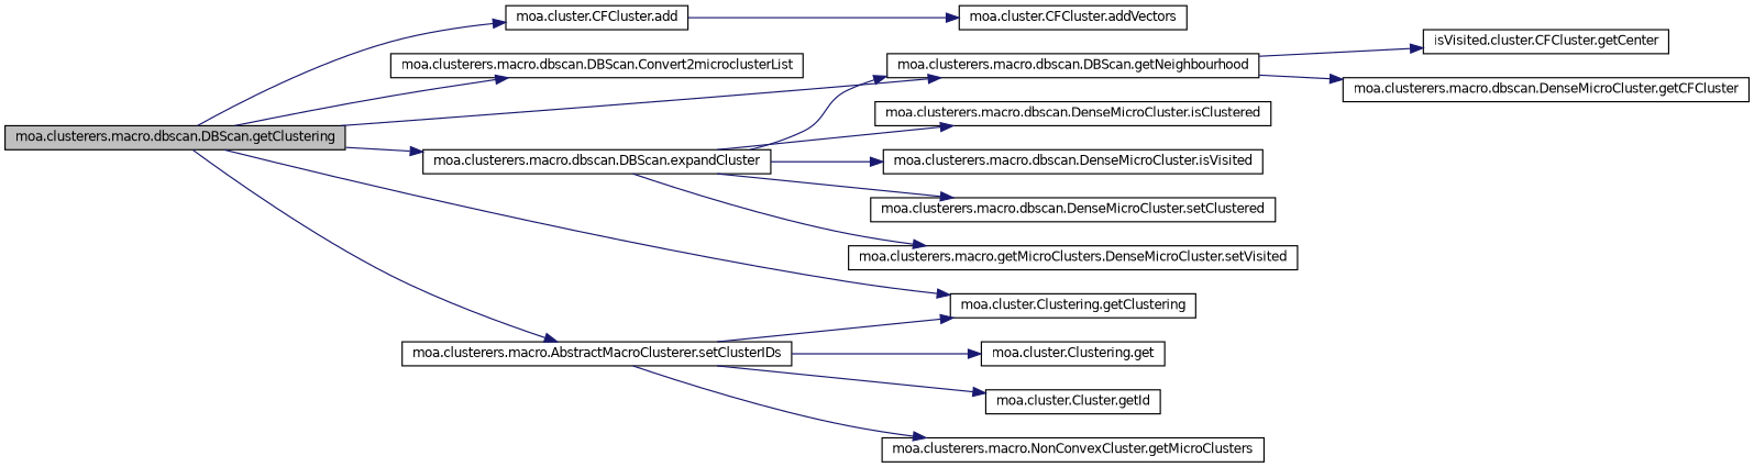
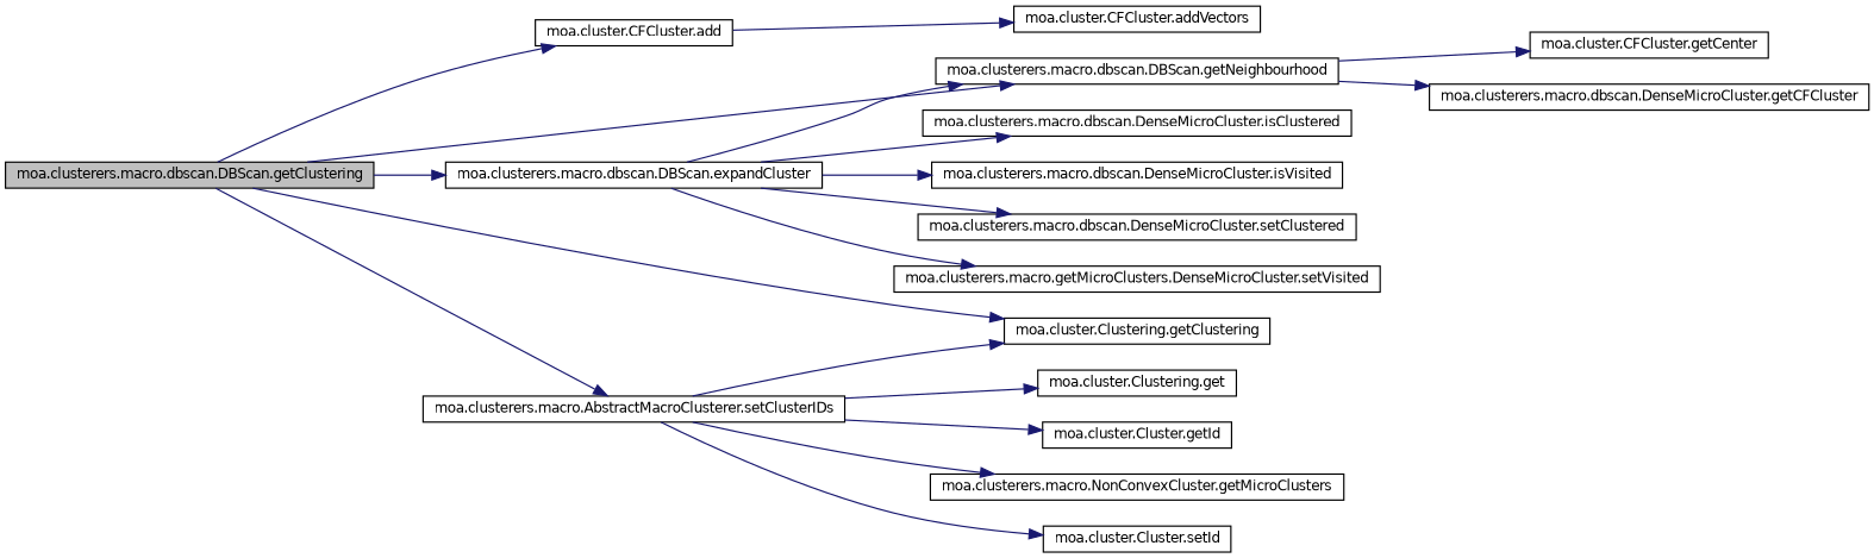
  digraph {
    rankdir=LR
    node [color=black fillcolor=white fontname=Helvetica fontsize=10 shape=record style=filled]
    edge [color=midnightblue fontname=Helvetica fontsize=10 labelfontname=Helvetica labelfontsize=10 style=solid]
    n1 [fillcolor=grey75 fontcolor=black height=0.2 label="moa.clusterers.macro.dbscan.DBScan.getClustering" width=0.4]
    n2 [height=0.2 label="moa.cluster.CFCluster.add" width=0.4]
-   n3 [height=0.2 label="moa.clusterers.macro.dbscan.DBScan.Convert2microclusterList" width=0.4]
    n4 [height=0.2 label="moa.clusterers.macro.dbscan.DBScan.expandCluster" width=0.4]
    n5 [height=0.2 label="moa.clusterers.macro.dbscan.DBScan.getNeighbourhood" width=0.4]
    n6 [height=0.2 label="moa.cluster.Clustering.getClustering" width=0.4]
    n7 [height=0.2 label="moa.clusterers.macro.AbstractMacroClusterer.setClusterIDs" width=0.4]
    n8 [height=0.2 label="moa.cluster.CFCluster.addVectors" width=0.4]
    n9 [height=0.2 label="moa.clusterers.macro.dbscan.DenseMicroCluster.isClustered" width=0.4]
    n10 [height=0.2 label="moa.clusterers.macro.dbscan.DenseMicroCluster.isVisited" width=0.4]
    n11 [height=0.2 label="moa.clusterers.macro.dbscan.DenseMicroCluster.setClustered" width=0.4]
    n12 [height=0.2 label="moa.clusterers.macro.getMicroClusters.DenseMicroCluster.setVisited" width=0.4]
-   n13 [height=0.2 label="isVisited.cluster.CFCluster.getCenter" width=0.4]
+   n13 [height=0.2 label="moa.cluster.CFCluster.getCenter" width=0.4]
    n14 [height=0.2 label="moa.clusterers.macro.dbscan.DenseMicroCluster.getCFCluster" width=0.4]
    n15 [height=0.2 label="moa.cluster.Clustering.get" width=0.4]
    n16 [height=0.2 label="moa.cluster.Cluster.getId" width=0.4]
    n17 [height=0.2 label="moa.clusterers.macro.NonConvexCluster.getMicroClusters" width=0.4]
+   n18 [height=0.2 label="moa.cluster.Cluster.setId" width=0.4]
    n1 -> n2
-   n1 -> n3
    n1 -> n4
    n1 -> n5
    n1 -> n6
    n1 -> n7
    n2 -> n8
    n4 -> n5
    n4 -> n9
    n4 -> n10
    n4 -> n11
    n4 -> n12
    n5 -> n13
    n5 -> n14
    n7 -> n6
    n7 -> n15
    n7 -> n16
    n7 -> n17
+   n7 -> n18
  }
